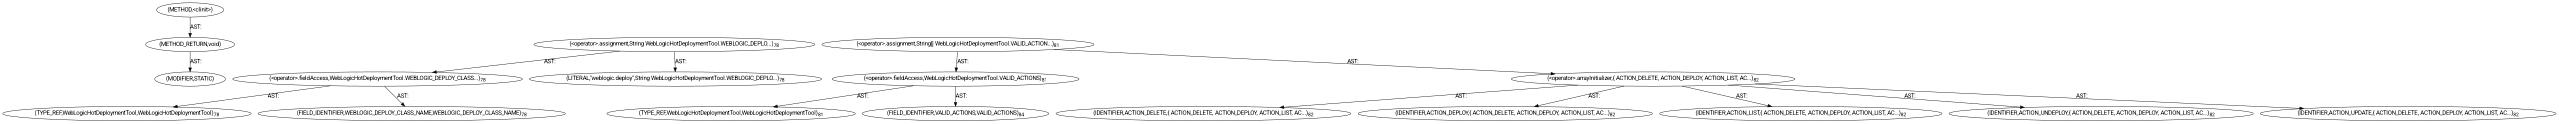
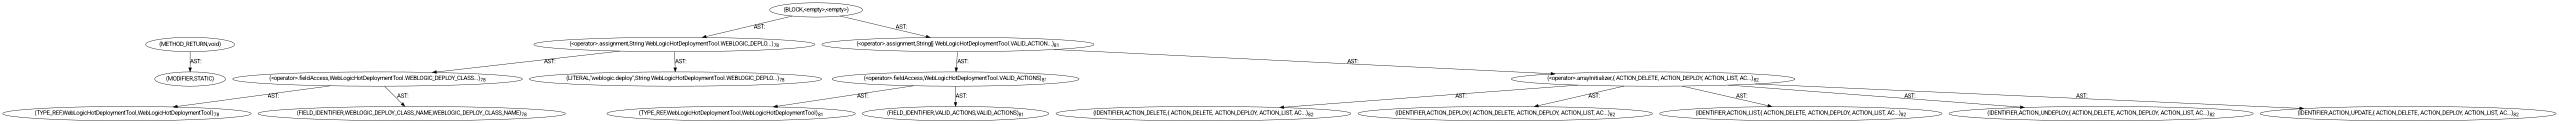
  digraph {
    fontname=Roboto
    node [fontname=Roboto]
    edge [fontname=Roboto]
-   n1 [label=<(METHOD,&lt;clinit&gt;)>]
    n2 [label=<(METHOD_RETURN,void)>]
+   n3 [label=<(BLOCK,&lt;empty&gt;,&lt;empty&gt;)>]
    n4 [label=<(&lt;operator&gt;.assignment,String WebLogicHotDeploymentTool.WEBLOGIC_DEPLO...)<SUB>78</SUB>>]
    n5 [label=<(&lt;operator&gt;.assignment,String[] WebLogicHotDeploymentTool.VALID_ACTION...)<SUB>81</SUB>>]
    n6 [label=<(MODIFIER,STATIC)>]
    n7 [label=<(&lt;operator&gt;.fieldAccess,WebLogicHotDeploymentTool.WEBLOGIC_DEPLOY_CLASS...)<SUB>78</SUB>>]
    n8 [label=<(LITERAL,&quot;weblogic.deploy&quot;,String WebLogicHotDeploymentTool.WEBLOGIC_DEPLO...)<SUB>78</SUB>>]
    n9 [label=<(&lt;operator&gt;.fieldAccess,WebLogicHotDeploymentTool.VALID_ACTIONS)<SUB>81</SUB>>]
    n10 [label=<(&lt;operator&gt;.arrayInitializer,{ ACTION_DELETE, ACTION_DEPLOY, ACTION_LIST, AC...)<SUB>82</SUB>>]
    n11 [label=<(TYPE_REF,WebLogicHotDeploymentTool,WebLogicHotDeploymentTool)<SUB>78</SUB>>]
    n12 [label=<(FIELD_IDENTIFIER,WEBLOGIC_DEPLOY_CLASS_NAME,WEBLOGIC_DEPLOY_CLASS_NAME)<SUB>78</SUB>>]
    n13 [label=<(TYPE_REF,WebLogicHotDeploymentTool,WebLogicHotDeploymentTool)<SUB>81</SUB>>]
-   n14 [label=<(FIELD_IDENTIFIER,VALID_ACTIONS,VALID_ACTIONS)<SUB>84</SUB>>]
+   n14 [label=<(FIELD_IDENTIFIER,VALID_ACTIONS,VALID_ACTIONS)<SUB>81</SUB>>]
    n15 [label=<(IDENTIFIER,ACTION_DELETE,{ ACTION_DELETE, ACTION_DEPLOY, ACTION_LIST, AC...)<SUB>82</SUB>>]
    n16 [label=<(IDENTIFIER,ACTION_DEPLOY,{ ACTION_DELETE, ACTION_DEPLOY, ACTION_LIST, AC...)<SUB>82</SUB>>]
    n17 [label=<(IDENTIFIER,ACTION_LIST,{ ACTION_DELETE, ACTION_DEPLOY, ACTION_LIST, AC...)<SUB>82</SUB>>]
    n18 [label=<(IDENTIFIER,ACTION_UNDEPLOY,{ ACTION_DELETE, ACTION_DEPLOY, ACTION_LIST, AC...)<SUB>82</SUB>>]
    n19 [label=<(IDENTIFIER,ACTION_UPDATE,{ ACTION_DELETE, ACTION_DEPLOY, ACTION_LIST, AC...)<SUB>82</SUB>>]
-   n1 -> n2 [label="AST: "]
    n2 -> n6 [label="AST: "]
+   n3 -> n4 [label="AST: "]
+   n3 -> n5 [label="AST: "]
    n4 -> n7 [label="AST: "]
    n4 -> n8 [label="AST: "]
    n5 -> n9 [label="AST: "]
    n5 -> n10 [label="AST: "]
    n7 -> n11 [label="AST: "]
    n7 -> n12 [label="AST: "]
    n9 -> n13 [label="AST: "]
    n9 -> n14 [label="AST: "]
    n10 -> n15 [label="AST: "]
    n10 -> n16 [label="AST: "]
    n10 -> n17 [label="AST: "]
    n10 -> n18 [label="AST: "]
    n10 -> n19 [label="AST: "]
  }
